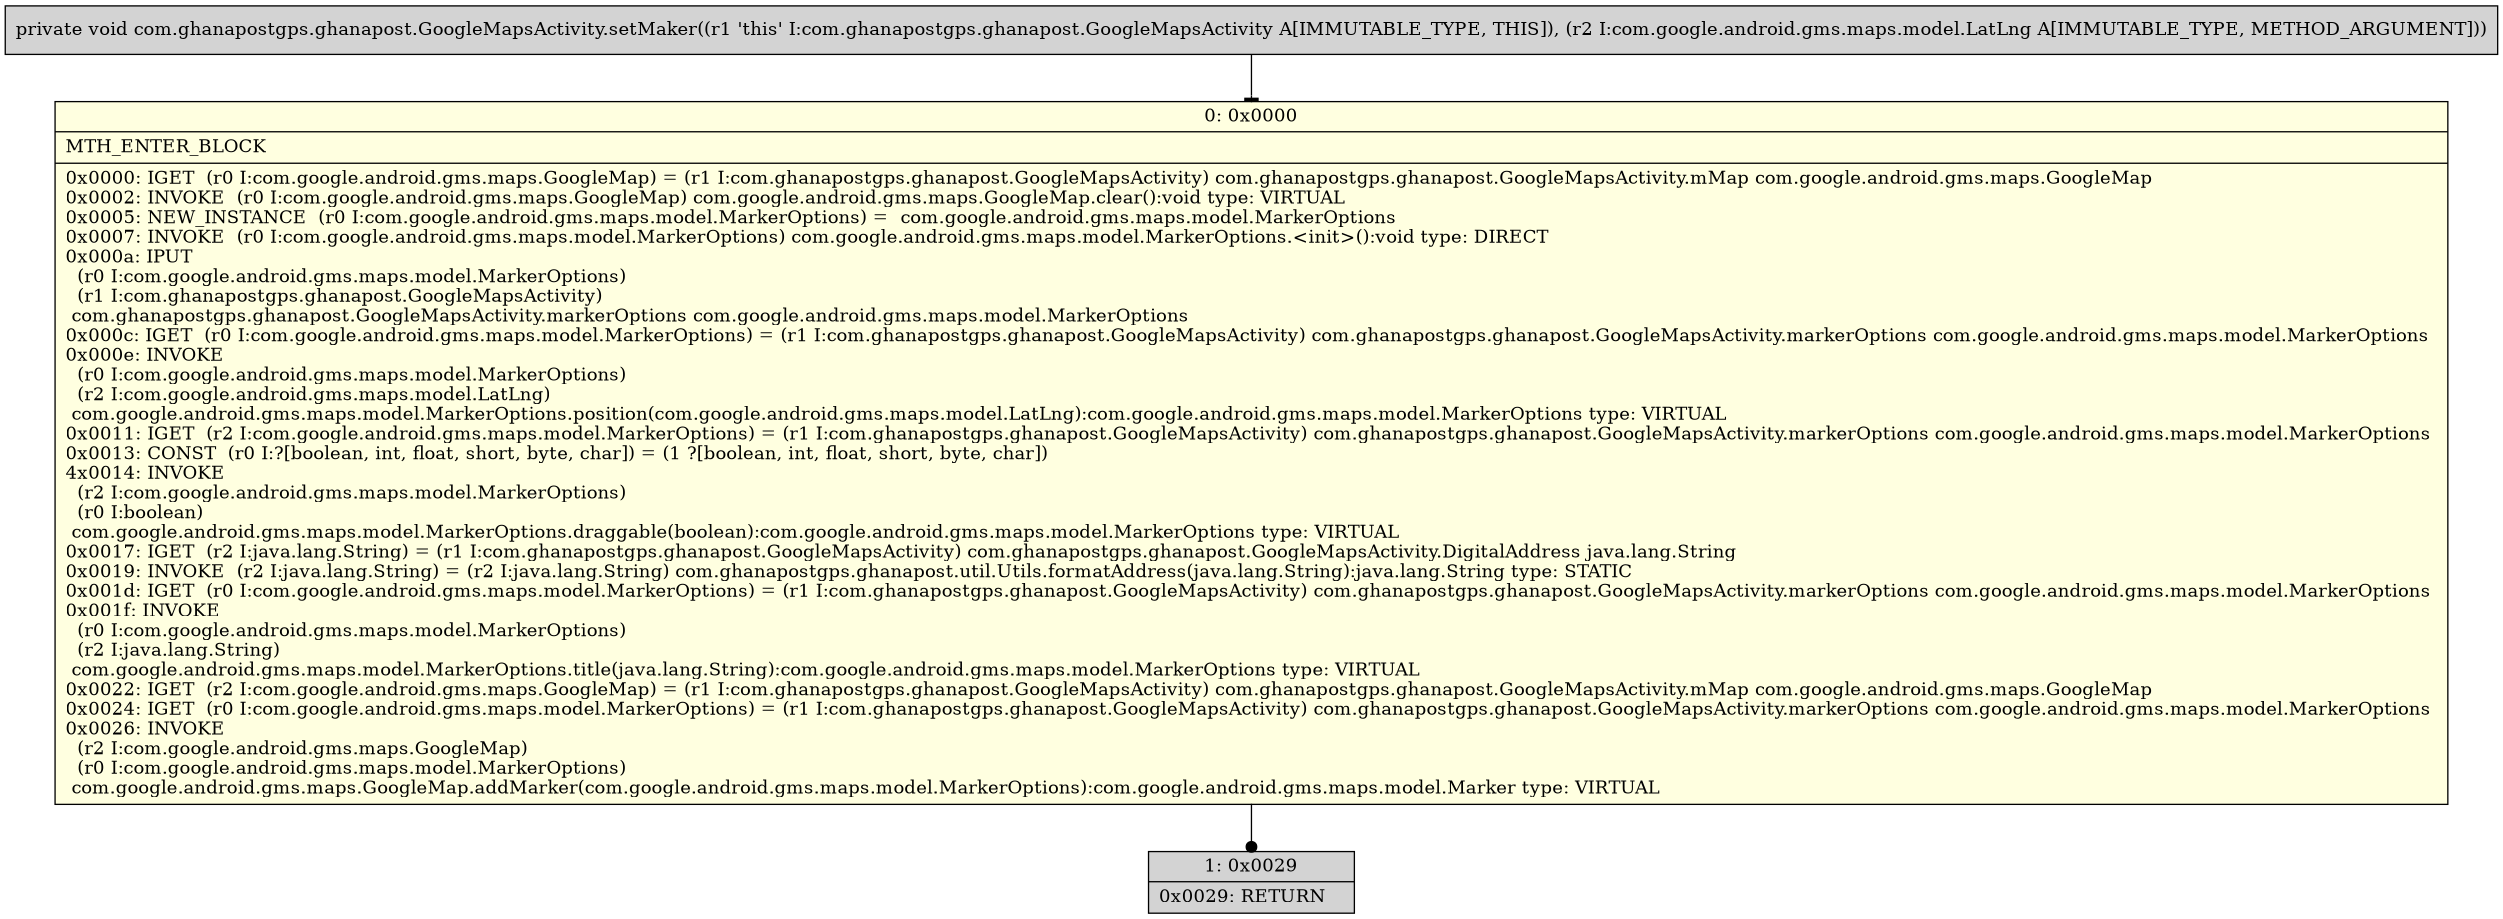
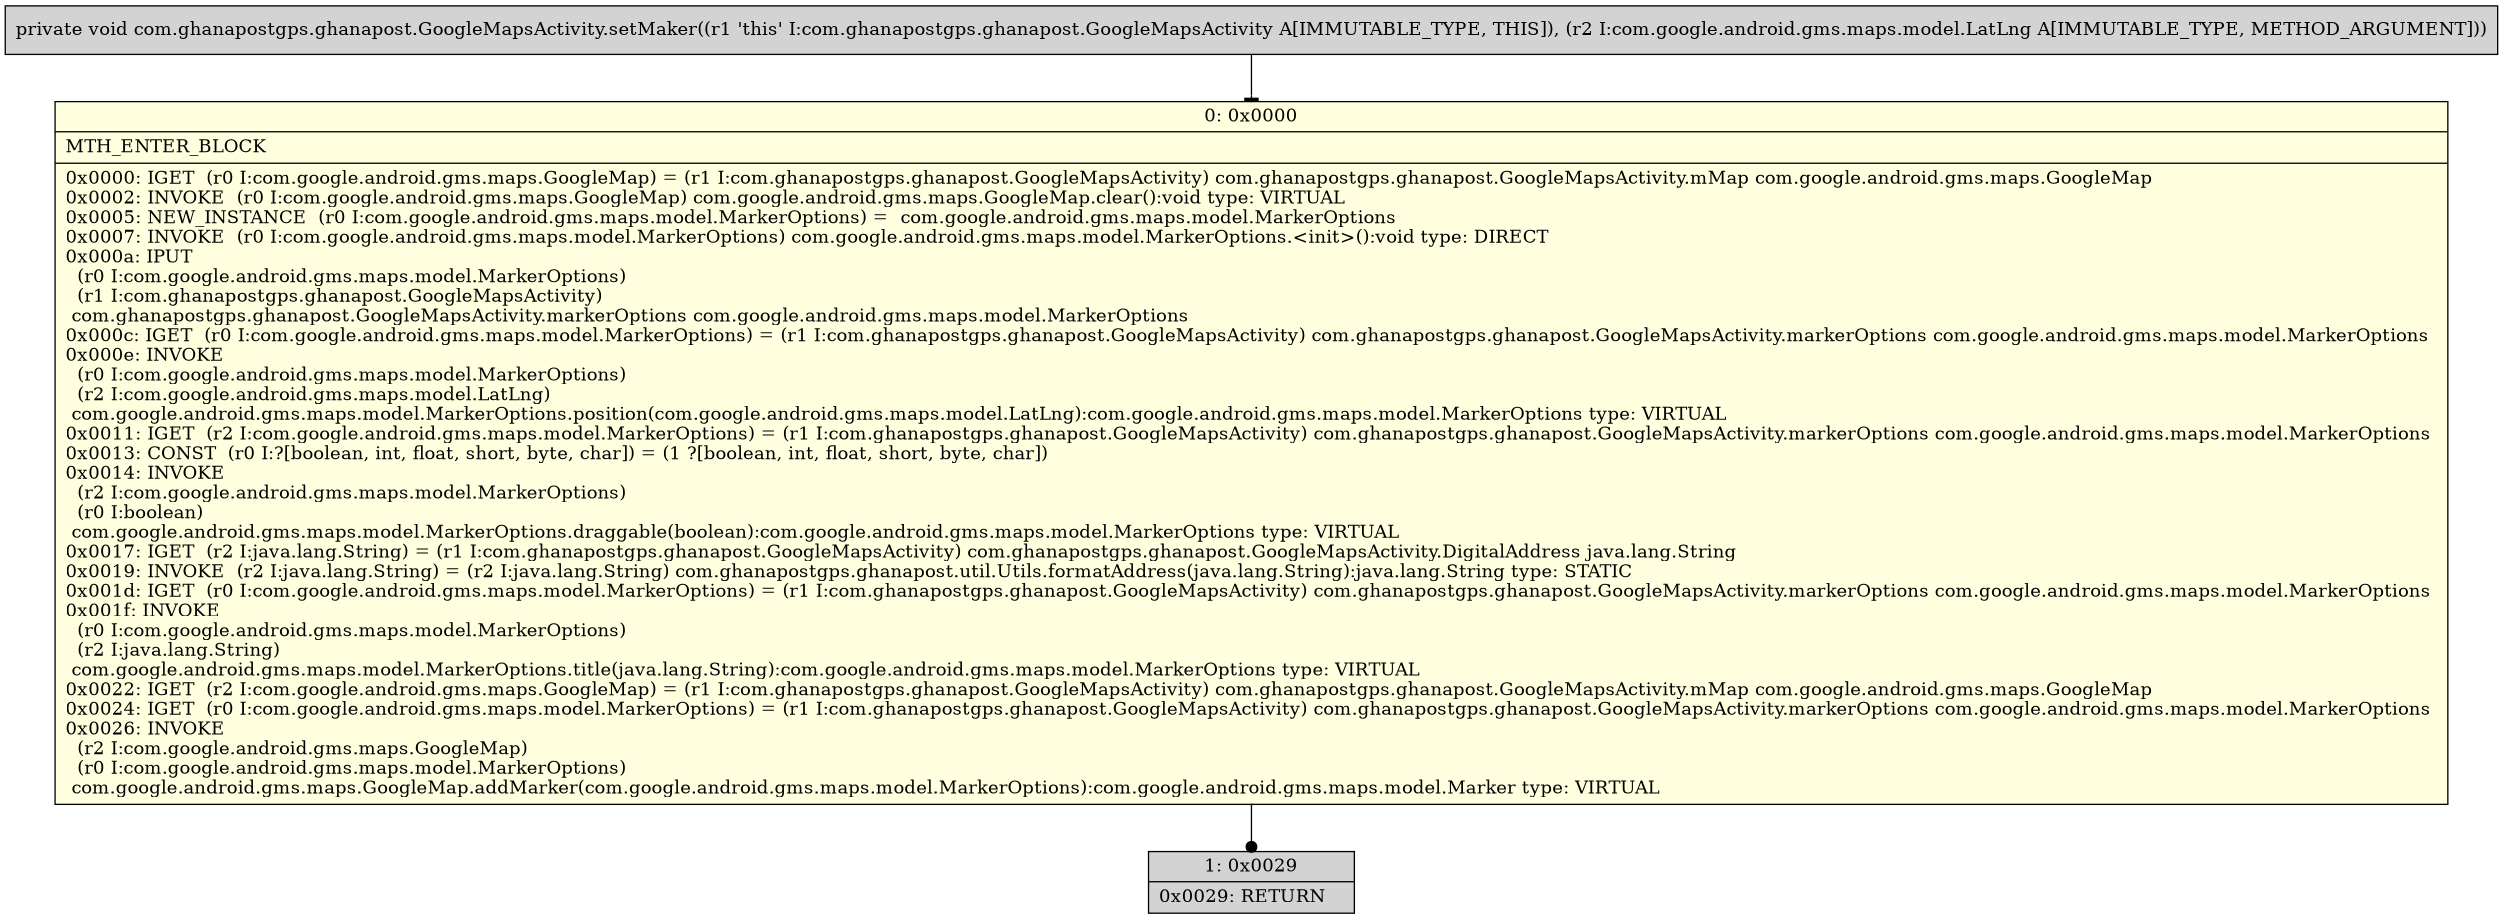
  digraph {
    node [shape=record style=filled fillcolor=lightgrey]
-   n1 [label="{0\:\ 0x0000|MTH_ENTER_BLOCK\l|0x0000: IGET  (r0 I:com.google.android.gms.maps.GoogleMap) = (r1 I:com.ghanapostgps.ghanapost.GoogleMapsActivity) com.ghanapostgps.ghanapost.GoogleMapsActivity.mMap com.google.android.gms.maps.GoogleMap \l0x0002: INVOKE  (r0 I:com.google.android.gms.maps.GoogleMap) com.google.android.gms.maps.GoogleMap.clear():void type: VIRTUAL \l0x0005: NEW_INSTANCE  (r0 I:com.google.android.gms.maps.model.MarkerOptions) =  com.google.android.gms.maps.model.MarkerOptions \l0x0007: INVOKE  (r0 I:com.google.android.gms.maps.model.MarkerOptions) com.google.android.gms.maps.model.MarkerOptions.\<init\>():void type: DIRECT \l0x000a: IPUT  \l  (r0 I:com.google.android.gms.maps.model.MarkerOptions)\l  (r1 I:com.ghanapostgps.ghanapost.GoogleMapsActivity)\l com.ghanapostgps.ghanapost.GoogleMapsActivity.markerOptions com.google.android.gms.maps.model.MarkerOptions \l0x000c: IGET  (r0 I:com.google.android.gms.maps.model.MarkerOptions) = (r1 I:com.ghanapostgps.ghanapost.GoogleMapsActivity) com.ghanapostgps.ghanapost.GoogleMapsActivity.markerOptions com.google.android.gms.maps.model.MarkerOptions \l0x000e: INVOKE  \l  (r0 I:com.google.android.gms.maps.model.MarkerOptions)\l  (r2 I:com.google.android.gms.maps.model.LatLng)\l com.google.android.gms.maps.model.MarkerOptions.position(com.google.android.gms.maps.model.LatLng):com.google.android.gms.maps.model.MarkerOptions type: VIRTUAL \l0x0011: IGET  (r2 I:com.google.android.gms.maps.model.MarkerOptions) = (r1 I:com.ghanapostgps.ghanapost.GoogleMapsActivity) com.ghanapostgps.ghanapost.GoogleMapsActivity.markerOptions com.google.android.gms.maps.model.MarkerOptions \l0x0013: CONST  (r0 I:?[boolean, int, float, short, byte, char]) = (1 ?[boolean, int, float, short, byte, char]) \l4x0014: INVOKE  \l  (r2 I:com.google.android.gms.maps.model.MarkerOptions)\l  (r0 I:boolean)\l com.google.android.gms.maps.model.MarkerOptions.draggable(boolean):com.google.android.gms.maps.model.MarkerOptions type: VIRTUAL \l0x0017: IGET  (r2 I:java.lang.String) = (r1 I:com.ghanapostgps.ghanapost.GoogleMapsActivity) com.ghanapostgps.ghanapost.GoogleMapsActivity.DigitalAddress java.lang.String \l0x0019: INVOKE  (r2 I:java.lang.String) = (r2 I:java.lang.String) com.ghanapostgps.ghanapost.util.Utils.formatAddress(java.lang.String):java.lang.String type: STATIC \l0x001d: IGET  (r0 I:com.google.android.gms.maps.model.MarkerOptions) = (r1 I:com.ghanapostgps.ghanapost.GoogleMapsActivity) com.ghanapostgps.ghanapost.GoogleMapsActivity.markerOptions com.google.android.gms.maps.model.MarkerOptions \l0x001f: INVOKE  \l  (r0 I:com.google.android.gms.maps.model.MarkerOptions)\l  (r2 I:java.lang.String)\l com.google.android.gms.maps.model.MarkerOptions.title(java.lang.String):com.google.android.gms.maps.model.MarkerOptions type: VIRTUAL \l0x0022: IGET  (r2 I:com.google.android.gms.maps.GoogleMap) = (r1 I:com.ghanapostgps.ghanapost.GoogleMapsActivity) com.ghanapostgps.ghanapost.GoogleMapsActivity.mMap com.google.android.gms.maps.GoogleMap \l0x0024: IGET  (r0 I:com.google.android.gms.maps.model.MarkerOptions) = (r1 I:com.ghanapostgps.ghanapost.GoogleMapsActivity) com.ghanapostgps.ghanapost.GoogleMapsActivity.markerOptions com.google.android.gms.maps.model.MarkerOptions \l0x0026: INVOKE  \l  (r2 I:com.google.android.gms.maps.GoogleMap)\l  (r0 I:com.google.android.gms.maps.model.MarkerOptions)\l com.google.android.gms.maps.GoogleMap.addMarker(com.google.android.gms.maps.model.MarkerOptions):com.google.android.gms.maps.model.Marker type: VIRTUAL \l}" fillcolor=lightyellow]
+   n1 [label="{0\:\ 0x0000|MTH_ENTER_BLOCK\l|0x0000: IGET  (r0 I:com.google.android.gms.maps.GoogleMap) = (r1 I:com.ghanapostgps.ghanapost.GoogleMapsActivity) com.ghanapostgps.ghanapost.GoogleMapsActivity.mMap com.google.android.gms.maps.GoogleMap \l0x0002: INVOKE  (r0 I:com.google.android.gms.maps.GoogleMap) com.google.android.gms.maps.GoogleMap.clear():void type: VIRTUAL \l0x0005: NEW_INSTANCE  (r0 I:com.google.android.gms.maps.model.MarkerOptions) =  com.google.android.gms.maps.model.MarkerOptions \l0x0007: INVOKE  (r0 I:com.google.android.gms.maps.model.MarkerOptions) com.google.android.gms.maps.model.MarkerOptions.\<init\>():void type: DIRECT \l0x000a: IPUT  \l  (r0 I:com.google.android.gms.maps.model.MarkerOptions)\l  (r1 I:com.ghanapostgps.ghanapost.GoogleMapsActivity)\l com.ghanapostgps.ghanapost.GoogleMapsActivity.markerOptions com.google.android.gms.maps.model.MarkerOptions \l0x000c: IGET  (r0 I:com.google.android.gms.maps.model.MarkerOptions) = (r1 I:com.ghanapostgps.ghanapost.GoogleMapsActivity) com.ghanapostgps.ghanapost.GoogleMapsActivity.markerOptions com.google.android.gms.maps.model.MarkerOptions \l0x000e: INVOKE  \l  (r0 I:com.google.android.gms.maps.model.MarkerOptions)\l  (r2 I:com.google.android.gms.maps.model.LatLng)\l com.google.android.gms.maps.model.MarkerOptions.position(com.google.android.gms.maps.model.LatLng):com.google.android.gms.maps.model.MarkerOptions type: VIRTUAL \l0x0011: IGET  (r2 I:com.google.android.gms.maps.model.MarkerOptions) = (r1 I:com.ghanapostgps.ghanapost.GoogleMapsActivity) com.ghanapostgps.ghanapost.GoogleMapsActivity.markerOptions com.google.android.gms.maps.model.MarkerOptions \l0x0013: CONST  (r0 I:?[boolean, int, float, short, byte, char]) = (1 ?[boolean, int, float, short, byte, char]) \l0x0014: INVOKE  \l  (r2 I:com.google.android.gms.maps.model.MarkerOptions)\l  (r0 I:boolean)\l com.google.android.gms.maps.model.MarkerOptions.draggable(boolean):com.google.android.gms.maps.model.MarkerOptions type: VIRTUAL \l0x0017: IGET  (r2 I:java.lang.String) = (r1 I:com.ghanapostgps.ghanapost.GoogleMapsActivity) com.ghanapostgps.ghanapost.GoogleMapsActivity.DigitalAddress java.lang.String \l0x0019: INVOKE  (r2 I:java.lang.String) = (r2 I:java.lang.String) com.ghanapostgps.ghanapost.util.Utils.formatAddress(java.lang.String):java.lang.String type: STATIC \l0x001d: IGET  (r0 I:com.google.android.gms.maps.model.MarkerOptions) = (r1 I:com.ghanapostgps.ghanapost.GoogleMapsActivity) com.ghanapostgps.ghanapost.GoogleMapsActivity.markerOptions com.google.android.gms.maps.model.MarkerOptions \l0x001f: INVOKE  \l  (r0 I:com.google.android.gms.maps.model.MarkerOptions)\l  (r2 I:java.lang.String)\l com.google.android.gms.maps.model.MarkerOptions.title(java.lang.String):com.google.android.gms.maps.model.MarkerOptions type: VIRTUAL \l0x0022: IGET  (r2 I:com.google.android.gms.maps.GoogleMap) = (r1 I:com.ghanapostgps.ghanapost.GoogleMapsActivity) com.ghanapostgps.ghanapost.GoogleMapsActivity.mMap com.google.android.gms.maps.GoogleMap \l0x0024: IGET  (r0 I:com.google.android.gms.maps.model.MarkerOptions) = (r1 I:com.ghanapostgps.ghanapost.GoogleMapsActivity) com.ghanapostgps.ghanapost.GoogleMapsActivity.markerOptions com.google.android.gms.maps.model.MarkerOptions \l0x0026: INVOKE  \l  (r2 I:com.google.android.gms.maps.GoogleMap)\l  (r0 I:com.google.android.gms.maps.model.MarkerOptions)\l com.google.android.gms.maps.GoogleMap.addMarker(com.google.android.gms.maps.model.MarkerOptions):com.google.android.gms.maps.model.Marker type: VIRTUAL \l}" fillcolor=lightyellow]
    n2 [label="{1\:\ 0x0029|0x0029: RETURN   \l}"]
    n3 [label="{private void com.ghanapostgps.ghanapost.GoogleMapsActivity.setMaker((r1 'this' I:com.ghanapostgps.ghanapost.GoogleMapsActivity A[IMMUTABLE_TYPE, THIS]), (r2 I:com.google.android.gms.maps.model.LatLng A[IMMUTABLE_TYPE, METHOD_ARGUMENT])) }"]
    n1 -> n2 [arrowhead=dot]
    n3 -> n1 [arrowhead=tee]
  }
